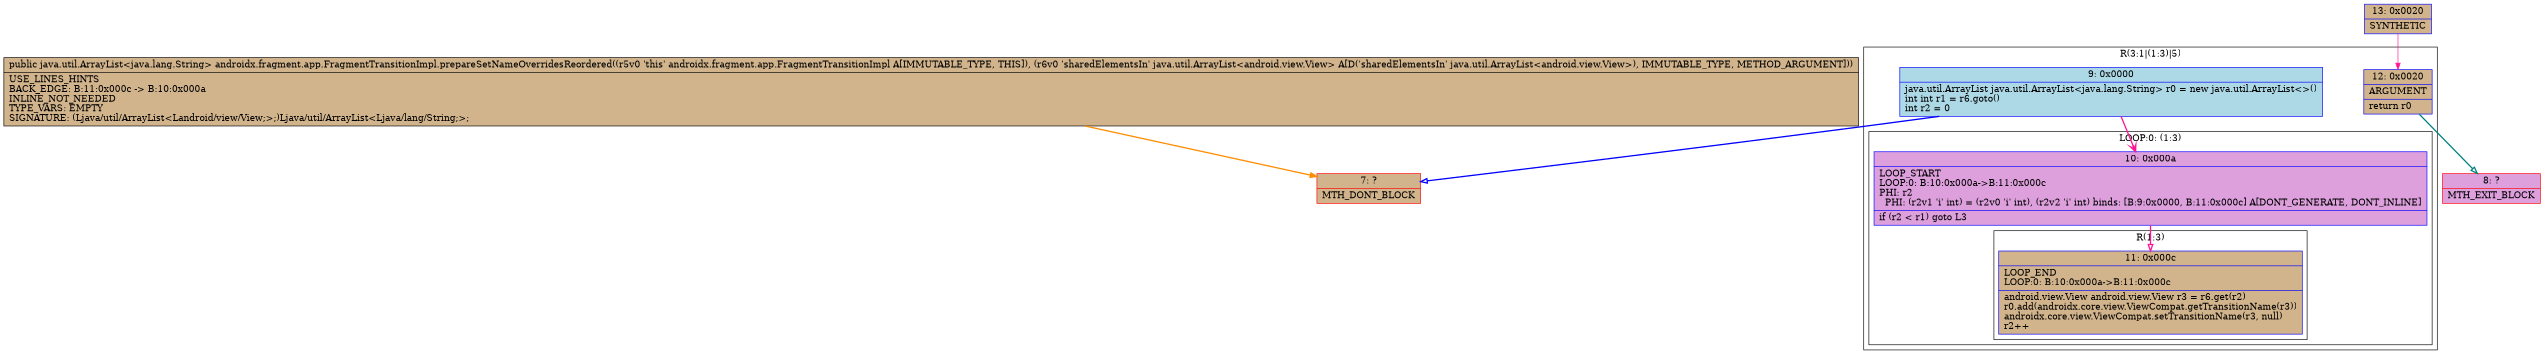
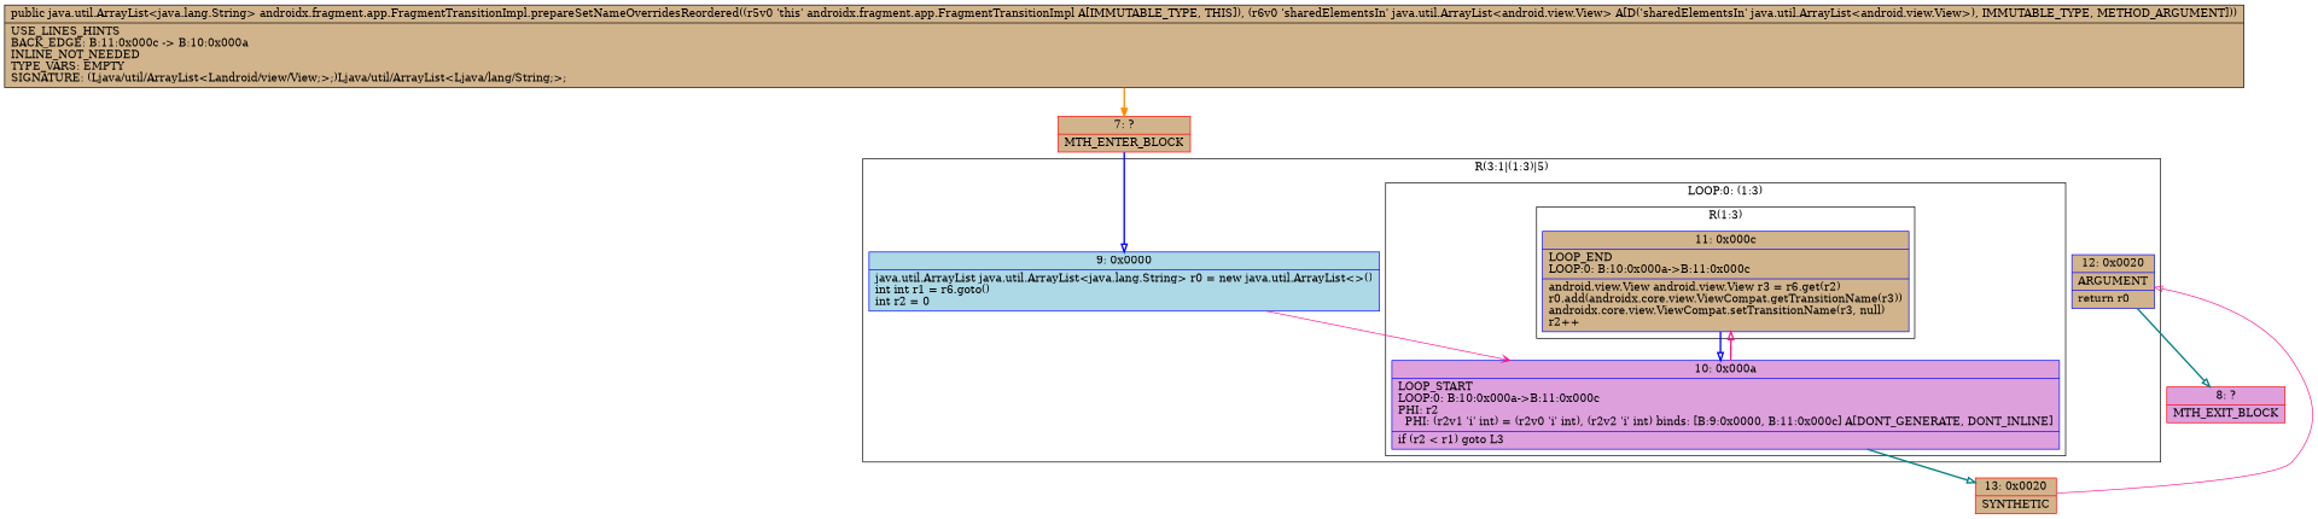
  digraph {
    node [color=blue fillcolor=tan shape=record style=filled]
    edge [arrowhead=onormal color=deeppink style=bold]
    n1 [label="{11\:\ 0x000c|LOOP_END\lLOOP:0: B:10:0x000a\-\>B:11:0x000c\l|android.view.View android.view.View r3 = r6.get(r2)\lr0.add(androidx.core.view.ViewCompat.getTransitionName(r3))\landroidx.core.view.ViewCompat.setTransitionName(r3, null)\lr2++\l}"]
    n2 [fillcolor=plum label="{10\:\ 0x000a|LOOP_START\lLOOP:0: B:10:0x000a\-\>B:11:0x000c\lPHI: r2 \l  PHI: (r2v1 'i' int) = (r2v0 'i' int), (r2v2 'i' int) binds: [B:9:0x0000, B:11:0x000c] A[DONT_GENERATE, DONT_INLINE]\l|if (r2 \< r1) goto L3\l}"]
    n3 [fillcolor=lightblue label="{9\:\ 0x0000|java.util.ArrayList java.util.ArrayList\<java.lang.String\> r0 = new java.util.ArrayList\<\>()\lint int r1 = r6.goto()\lint r2 = 0\l}"]
    n4 [label="{12\:\ 0x0020|ARGUMENT\l|return r0\l}"]
-   n5 [label="{13\:\ 0x0020|SYNTHETIC\l}"]
+   n5 [color=red label="{13\:\ 0x0020|SYNTHETIC\l}"]
    n6 [color=red fillcolor=plum label="{8\:\ ?|MTH_EXIT_BLOCK\l}"]
-   n7 [color=red label="{7\:\ ?|MTH_DONT_BLOCK\l}"]
+   n7 [color=red label="{7\:\ ?|MTH_ENTER_BLOCK\l}"]
    n8 [label="{public java.util.ArrayList\<java.lang.String\> androidx.fragment.app.FragmentTransitionImpl.prepareSetNameOverridesReordered((r5v0 'this' androidx.fragment.app.FragmentTransitionImpl A[IMMUTABLE_TYPE, THIS]), (r6v0 'sharedElementsIn' java.util.ArrayList\<android.view.View\> A[D('sharedElementsIn' java.util.ArrayList\<android.view.View\>), IMMUTABLE_TYPE, METHOD_ARGUMENT]))  | USE_LINES_HINTS\lBACK_EDGE: B:11:0x000c \-\> B:10:0x000a\lINLINE_NOT_NEEDED\lTYPE_VARS: EMPTY\lSIGNATURE: (Ljava\/util\/ArrayList\<Landroid\/view\/View;\>;)Ljava\/util\/ArrayList\<Ljava\/lang\/String;\>;\l}" color=""]
    subgraph cluster_1 {
      label="R(3:1|(1:3)|5)"
      n3
      n4
      subgraph cluster_2 {
        label="LOOP:0: (1:3)"
        n2
        subgraph cluster_3 {
          label="R(1:3)"
          n1
        }
      }
    }
+   n1 -> n2 [color=blue]
    n2 -> n1
-   n3 -> n2 [arrowhead=vee]
+   n2 -> n5 [color=teal]
+   n3 -> n2 [arrowhead=vee style=solid]
    n4 -> n6 [color=teal]
-   n5 -> n4 [arrowhead=normal style=solid]
-   n3 -> n7 [color=blue]
+   n5 -> n4 [style=solid]
+   n7 -> n3 [color=blue]
    n8 -> n7 [arrowhead=normal color=darkorange]
  }
